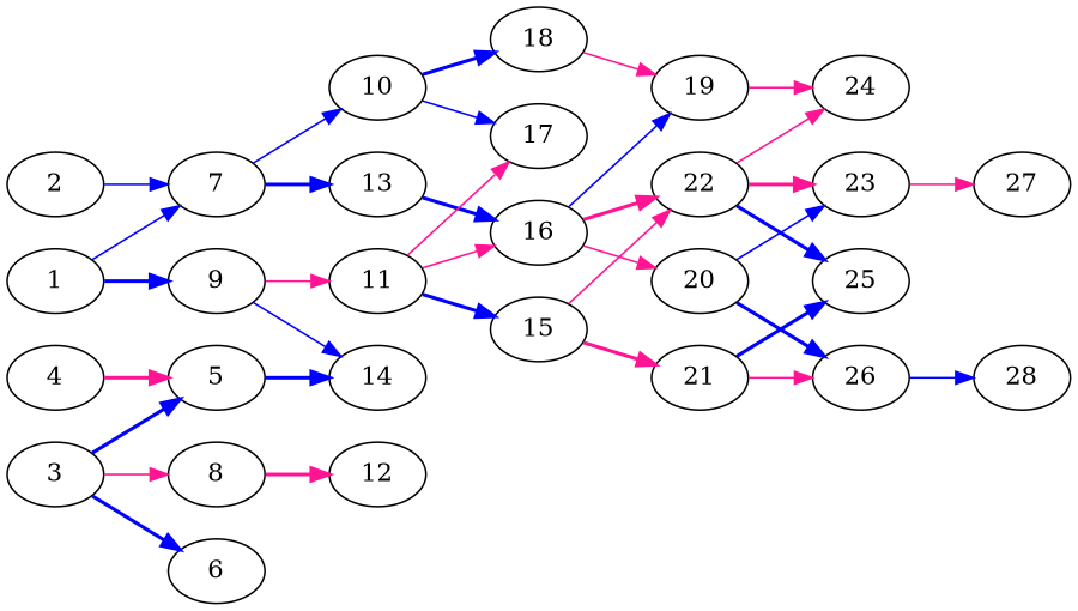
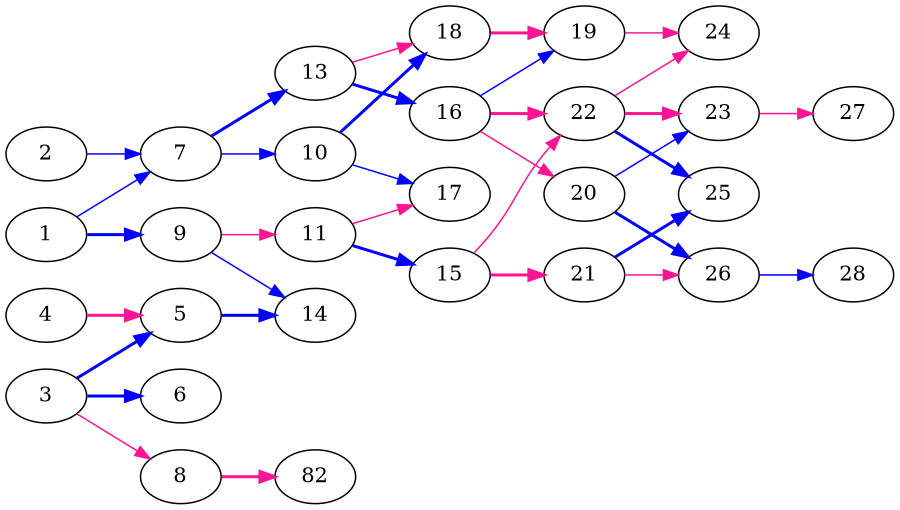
  digraph {
    rankdir=LR
    node [alpha=0.03]
    edge [color=blue style=solid]
    1 [alpha=0.00 expect_size=22489729100733743104]
    7 [alpha=0.11 expect_size=6791061091385344000]
    9 [alpha=0.06 expect_size=407275455307347]
    10 [alpha=0.10 expect_size=71216463347712000000]
    13 [alpha=0.02 expect_size=208951430123217024]
    14 [alpha=0.15 expect_size=42744583766195306496]
    11 [alpha=0.07 expect_size=11663405625380650]
    17 [alpha=0.01 expect_size=22877058731466404]
    18 [alpha=0.10 expect_size=127009289486818944]
    16 [alpha=0.05 expect_size=270775319823122432]
    15 [alpha=0.06 expect_size=270999311159975296]
    2 [alpha=0.19 expect_size=203269973395500]
    3 [expect_size=474403640409528576]
    5 [expect_size=1762504764643594]
    6 [alpha=0.18 expect_size=601078073705348]
    8 [alpha=0.17 expect_size=133346019571302544]
-   12 [alpha=0.12 expect_size=484103730592377280]
+   12 [alpha=0.12 expect_size=484103730592377280 label=82]
    4 [alpha=0.08 expect_size=14459384390101440]
    19 [alpha=0.13 expect_size=2427420936234049]
    22 [alpha=0.07 expect_size=3191640554664883]
    20 [alpha=0.09 expect_size=6718263825050854]
    21 [alpha=0.10 expect_size=3251481067292176]
    24 [expect_size=110037901325769900032]
    26 [alpha=0.06 expect_size=5167430817078864]
    25 [expect_size=136816239048654848000]
    23 [alpha=0.20 expect_size=9268157207913814]
    28 [alpha=0.01 expect_size=1501901627490448]
    27 [alpha=0.12 expect_size=195993297850493566976]
    1 -> 7
    1 -> 9 [style=bold]
    7 -> 10
    7 -> 13 [style=bold]
    9 -> 14
    9 -> 11 [color=deeppink]
    10 -> 17
    10 -> 18 [style=bold]
+   13 -> 18 [color=deeppink]
    13 -> 16 [style=bold]
    11 -> 17 [color=deeppink]
-   11 -> 16 [color=deeppink]
    11 -> 15 [style=bold]
-   18 -> 19 [color=deeppink]
+   18 -> 19 [color=deeppink style=bold]
    16 -> 19
    16 -> 22 [color=deeppink style=bold]
    16 -> 20 [color=deeppink]
    15 -> 22 [color=deeppink]
    15 -> 21 [color=deeppink style=bold]
    2 -> 7
    3 -> 5 [style=bold]
    3 -> 6 [style=bold]
    3 -> 8 [color=deeppink]
    5 -> 14 [style=bold]
    8 -> 12 [color=deeppink style=bold]
    4 -> 5 [color=deeppink style=bold]
    19 -> 24 [color=deeppink]
    22 -> 24 [color=deeppink]
    22 -> 25 [style=bold]
    22 -> 23 [color=deeppink style=bold]
    20 -> 26 [style=bold]
    20 -> 23
    21 -> 26 [color=deeppink]
    21 -> 25 [style=bold]
    26 -> 28
    23 -> 27 [color=deeppink]
  }
